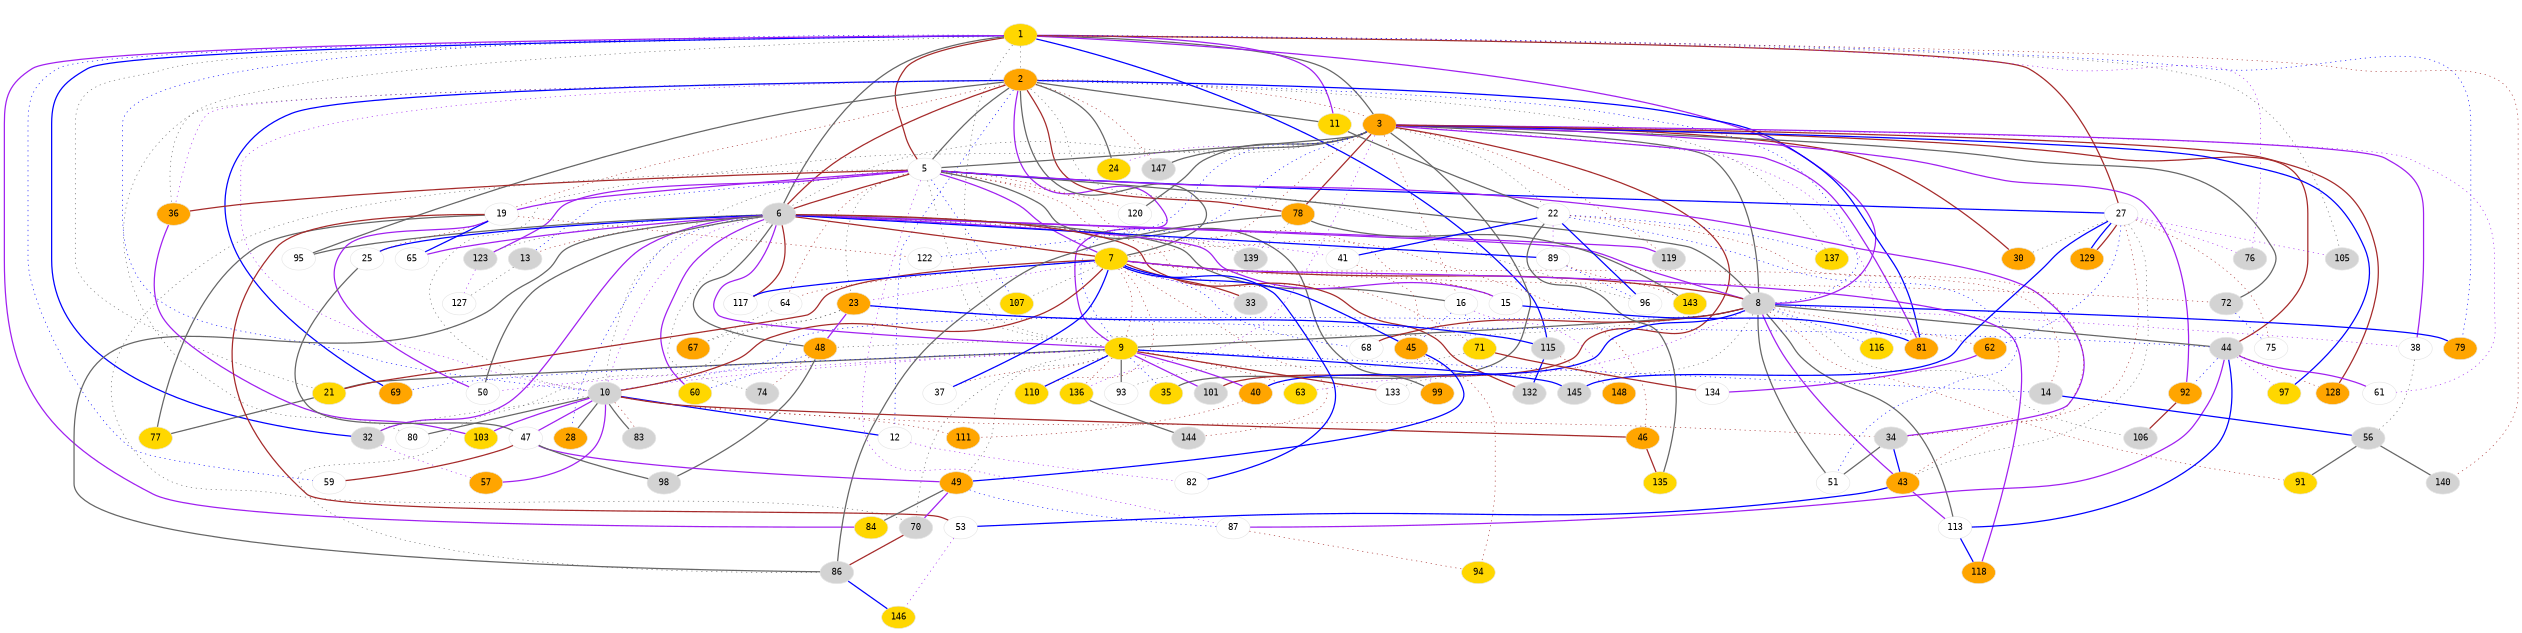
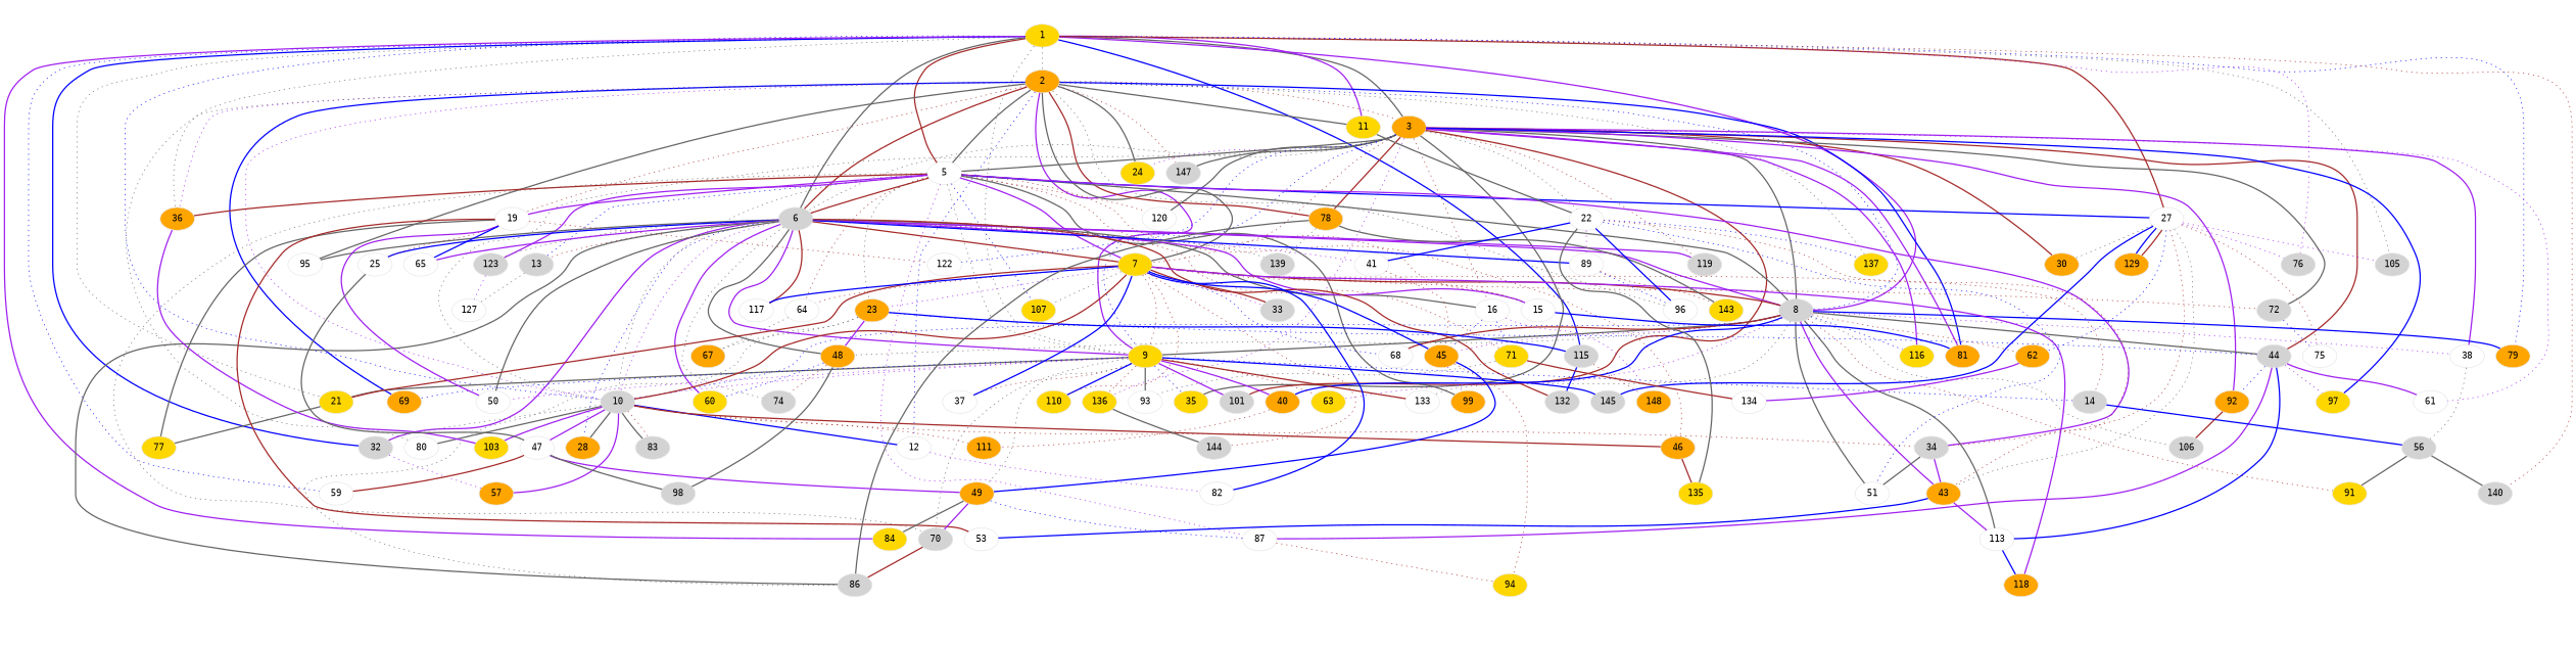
  graph {
    fontname="DejaVu Sans Mono"
    node [color=gray90 fillcolor=white fontname="DejaVu Sans Mono" style=filled]
    edge [color=gray40 fontname="DejaVu Sans Mono" style=bold]
    1 [fillcolor=gold super="+100"]
    2 [fillcolor=orange super="+18"]
    3 [fillcolor=orange super="+4"]
    5 [super="+88"]
    6 [fillcolor=lightgrey super="+26"]
    8 [fillcolor=lightgrey super="+54"]
    9 [fillcolor=gold super="+31"]
    10 [fillcolor=lightgrey super="+20"]
    11 [fillcolor=gold]
    21 [fillcolor=gold super="+42"]
    27 [super="+131"]
    32 [fillcolor=lightgrey super="+114"]
    36 [fillcolor=orange super="+55"]
    59
    76 [fillcolor=lightgrey]
    79 [fillcolor=orange]
    84 [fillcolor=gold]
    105 [fillcolor=lightgrey super="+121"]
    115 [fillcolor=lightgrey]
    140 [fillcolor=lightgrey]
    7 [fillcolor=gold super="+90"]
    12 [super="+66"]
    19 [super="+142"]
    24 [fillcolor=gold]
    69 [fillcolor=orange]
    78 [fillcolor=orange super="+112"]
    80
    81 [fillcolor=orange super="+104"]
    95
    137 [fillcolor=gold]
    147 [fillcolor=lightgrey]
    96
    22 [super="+29"]
    16 [super="+141"]
    30 [fillcolor=orange super="+108"]
    35 [fillcolor=gold]
    38 [super="+39"]
    44 [fillcolor=lightgrey super="+58"]
    61
    72 [fillcolor=lightgrey]
    92 [fillcolor=orange]
    97 [fillcolor=gold]
    101 [fillcolor=lightgrey]
    116 [fillcolor=gold]
    119 [fillcolor=lightgrey]
    120
    122
-   128 [fillcolor=orange]
    136 [fillcolor=gold]
    13 [fillcolor=lightgrey]
    15 [super="+17"]
    23 [fillcolor=orange super="+52"]
    34 [fillcolor=lightgrey super="+109"]
    46 [fillcolor=orange]
    64
    70 [fillcolor=lightgrey]
    87
    99 [fillcolor=orange]
    107 [fillcolor=gold]
    123 [fillcolor=lightgrey super="+126"]
    25
    28 [fillcolor=orange]
    41
    48 [fillcolor=orange super="+73"]
    50
    60 [fillcolor=gold]
    65
    71 [fillcolor=gold]
    74 [fillcolor=lightgrey]
    86 [fillcolor=lightgrey super="+149"]
    89
    117
    132 [fillcolor=lightgrey]
    139 [fillcolor=lightgrey]
    14 [fillcolor=lightgrey]
    33 [fillcolor=lightgrey]
    37
    45 [fillcolor=orange super="+85"]
    68
    82
    110 [fillcolor=gold]
    118 [fillcolor=orange]
    144 [fillcolor=lightgrey]
    40 [fillcolor=orange]
    43 [fillcolor=orange super="+124"]
    51 [super="+138"]
    62 [fillcolor=orange]
    63 [fillcolor=gold]
    91 [fillcolor=gold]
    106 [fillcolor=lightgrey]
    113 [super="+130"]
    133
    49 [fillcolor=orange super="+125"]
    93
    145 [fillcolor=lightgrey]
    47 [super="+102"]
    57 [fillcolor=orange]
    83 [fillcolor=lightgrey]
    103 [fillcolor=gold]
    111 [fillcolor=orange]
    77 [fillcolor=gold]
    75
    129 [fillcolor=orange]
    148 [fillcolor=orange]
    53
    135 [fillcolor=gold]
    143 [fillcolor=gold]
    56 [fillcolor=lightgrey]
    127
    67 [fillcolor=orange]
    94 [fillcolor=gold]
    98 [fillcolor=lightgrey]
    134
-   146 [fillcolor=gold]
    1 -- 2 [style=dotted]
    1 -- 3 [weight=2]
    1 -- 5 [color=brown]
    1 -- 6
    1 -- 8 [color=purple]
    1 -- 9 [style=dotted weight=2]
    1 -- 10 [color=blue style=dotted]
    1 -- 11 [color=purple]
    1 -- 21 [style=dotted]
    1 -- 27 [color=brown]
    1 -- 32 [color=blue]
    1 -- 36 [style=dotted]
    1 -- 59 [color=blue style=dotted]
    1 -- 76 [color=purple style=dotted]
    1 -- 79 [color=blue style=dotted]
    1 -- 84 [color=purple]
    1 -- 105 [style=dotted]
    1 -- 115 [color=blue]
    1 -- 140 [color=brown style=dotted]
    2 -- 3 [color=brown style=dotted weight=2]
    2 -- 5
    2 -- 6 [color=brown weight=2]
    2 -- 8 [color=blue style=dotted]
    2 -- 9 [color=purple]
    2 -- 10 [color=purple style=dotted]
    2 -- 11
    2 -- 36 [color=purple style=dotted]
    2 -- 7
    2 -- 12 [color=blue style=dotted]
    2 -- 19 [color=brown style=dotted]
    2 -- 24
    2 -- 69 [color=blue]
    2 -- 78 [color=brown]
    2 -- 80 [style=dotted]
    2 -- 81 [color=blue]
    2 -- 95
    2 -- 137 [style=dotted]
    2 -- 147 [color=brown style=dotted]
    2 -- 96 [style=dotted]
    3 -- 5 [weight=2]
    3 -- 6 [style=dotted weight=2]
    3 -- 8 [weight=2]
    3 -- 9 [color=blue style=dotted weight=2]
    3 -- 10 [style=dotted weight=3]
    3 -- 7 [color=brown style=dotted weight=2]
    3 -- 24 [color=purple style=dotted]
    3 -- 78 [color=brown]
    3 -- 81 [color=purple]
    3 -- 147
    3 -- 22 [style=dotted]
    3 -- 16 [color=brown style=dotted]
    3 -- 30 [color=brown weight=2]
    3 -- 35
    3 -- 38 [color=purple]
    3 -- 44 [color=brown]
    3 -- 61 [color=purple style=dotted]
    3 -- 72
    3 -- 92 [color=purple]
    3 -- 97 [color=blue]
    3 -- 101 [color=brown]
-   3 -- 116 [color=purple style=dotted]
+   3 -- 116 [color=purple]
    3 -- 119 [color=brown style=dotted]
    3 -- 120
    3 -- 122 [color=blue style=dotted]
-   3 -- 128 [color=brown]
    3 -- 136 [color=purple style=dotted]
    5 -- 6 [color=brown]
    5 -- 8
    5 -- 9 [style=dotted]
    5 -- 10 [style=dotted]
    5 -- 27 [color=blue]
    5 -- 36 [color=brown]
    5 -- 7 [color=purple]
    5 -- 19 [color=purple]
    5 -- 120 [color=brown style=dotted]
    5 -- 13 [color=blue style=dotted]
    5 -- 15 [color=brown style=dotted]
    5 -- 23 [style=dotted]
    5 -- 34 [color=purple]
    5 -- 46 [color=brown style=dotted]
    5 -- 64 [color=brown style=dotted]
    5 -- 70 [style=dotted]
    5 -- 87 [color=purple style=dotted]
    5 -- 99
    5 -- 107 [color=blue style=dotted]
    5 -- 123 [color=purple weight=2]
    6 -- 8 [color=purple weight=2]
    6 -- 9 [color=purple]
    6 -- 10 [color=purple style=dotted]
    6 -- 32 [color=purple]
    6 -- 7 [color=brown weight=2]
    6 -- 95
    6 -- 16
    6 -- 119 [color=purple]
    6 -- 13 [color=brown style=dotted]
    6 -- 15 [color=purple]
    6 -- 123 [style=dotted]
    6 -- 25 [color=blue]
    6 -- 28 [color=blue style=dotted]
    6 -- 41 [color=purple style=dotted]
    6 -- 48 [weight=2]
    6 -- 50
    6 -- 60 [color=purple]
    6 -- 65 [color=purple]
    6 -- 71 [color=brown style=dotted]
    6 -- 74 [style=dotted]
    6 -- 86
    6 -- 89 [color=blue]
    6 -- 117 [color=brown]
    6 -- 132 [color=brown]
    6 -- 139 [style=dotted]
    8 -- 9
    8 -- 10 [color=blue style=dotted]
    8 -- 79 [color=blue]
    8 -- 38 [color=purple style=dotted]
    8 -- 44
    8 -- 116 [color=blue style=dotted]
    8 -- 48 [style=dotted]
+   8 -- 45 [color=purple style=dotted]
    8 -- 68 [color=brown]
    8 -- 40 [color=blue]
    8 -- 43 [color=purple]
    8 -- 51
    8 -- 62 [color=brown style=dotted]
    8 -- 63 [color=purple style=dotted]
    8 -- 91 [color=brown style=dotted]
    8 -- 106 [style=dotted]
    8 -- 113
    8 -- 133 [style=dotted]
    9 -- 10 [color=purple style=dotted]
    9 -- 21
    9 -- 69 [color=blue style=dotted]
    9 -- 35 [color=blue style=dotted]
    9 -- 101 [color=purple]
    9 -- 136 [color=brown style=dotted]
    9 -- 70 [style=dotted]
    9 -- 50 [color=purple style=dotted]
    9 -- 14 [color=blue style=dotted]
    9 -- 37 [color=brown style=dotted]
    9 -- 110 [color=blue]
    9 -- 40 [color=purple]
    9 -- 63 [color=brown style=dotted]
    9 -- 133 [color=brown]
    9 -- 49 [style=dotted]
    9 -- 93
    9 -- 145 [color=blue]
    10 -- 32 [style=dotted]
    10 -- 12 [color=blue weight=2]
    10 -- 80
    10 -- 34 [color=brown style=dotted]
    10 -- 46 [color=brown]
    10 -- 28
    10 -- 47 [color=purple]
    10 -- 57 [color=purple]
    10 -- 83
    10 -- 83 [color=brown style=dotted]
    10 -- 103 [color=purple]
    10 -- 111 [color=brown style=dotted]
    11 -- 22
    21 -- 77
    27 -- 76 [color=purple style=dotted]
    27 -- 105 [color=purple style=dotted weight=2]
    27 -- 30 [style=dotted]
    27 -- 34 [color=brown style=dotted]
    27 -- 43 [style=dotted]
    27 -- 62 [color=blue style=dotted]
    27 -- 145 [color=blue]
    27 -- 75 [color=brown style=dotted]
    27 -- 129 [color=blue]
    27 -- 129 [color=brown]
    32 -- 57 [color=purple style=dotted]
    36 -- 103 [color=purple]
    115 -- 132 [color=blue]
    115 -- 148 [color=brown style=dotted]
    7 -- 8 [color=brown]
    7 -- 9 [color=brown style=dotted]
    7 -- 10 [color=brown]
    7 -- 21 [color=brown]
    7 -- 72 [color=brown style=dotted]
    7 -- 15 [color=brown style=dotted]
    7 -- 23 [color=purple style=dotted weight=2]
    7 -- 64 [color=brown style=dotted]
    7 -- 107 [style=dotted]
    7 -- 117 [color=blue]
    7 -- 14 [color=brown style=dotted]
    7 -- 33 [color=purple style=dotted]
    7 -- 33 [color=brown]
    7 -- 37 [color=blue]
    7 -- 45 [color=blue]
    7 -- 68 [color=blue style=dotted]
    7 -- 82 [color=blue]
    7 -- 110 [color=brown style=dotted]
    7 -- 118 [color=purple]
    7 -- 144 [color=brown style=dotted]
    12 -- 82 [color=purple style=dotted]
    19 -- 122 [color=brown style=dotted]
    19 -- 25 [color=brown style=dotted]
    19 -- 50 [color=purple]
    19 -- 65 [color=blue]
    19 -- 77
    19 -- 53 [color=brown]
    78 -- 86
    78 -- 139 [style=dotted]
    78 -- 143
    22 -- 137 [color=blue style=dotted]
    22 -- 96 [color=blue]
    22 -- 41 [color=blue]
    22 -- 89 [color=purple style=dotted]
    22 -- 43 [color=brown style=dotted]
    22 -- 51 [color=blue style=dotted]
    22 -- 135
    16 -- 71 [color=blue style=dotted]
    16 -- 45 [color=blue style=dotted]
    16 -- 148 [color=purple style=dotted]
    38 -- 56 [style=dotted]
    44 -- 61 [color=purple]
    44 -- 92 [color=blue style=dotted]
    44 -- 97 [color=purple style=dotted]
-   44 -- 128 [color=brown style=dotted]
    44 -- 87 [color=purple]
    44 -- 113 [color=blue]
    72 -- 75 [color=blue style=dotted]
    92 -- 106 [color=brown]
    136 -- 144
    13 -- 127 [style=dotted]
    15 -- 81 [color=blue]
    23 -- 115 [color=blue]
    23 -- 44 [color=blue style=dotted]
    23 -- 48 [color=purple]
    23 -- 86 [style=dotted]
    23 -- 67 [style=dotted]
-   34 -- 43 [color=blue]
+   34 -- 43 [color=purple]
    34 -- 51
    46 -- 135 [color=brown]
    64 -- 67 [style=dotted]
    70 -- 86 [color=brown]
    87 -- 94 [color=brown style=dotted]
    123 -- 127 [color=purple style=dotted]
    25 -- 47
    41 -- 45 [color=brown style=dotted]
    48 -- 60 [color=blue style=dotted]
    48 -- 74 [color=brown style=dotted]
    48 -- 98
    71 -- 93 [style=dotted]
    71 -- 134 [color=brown]
-   86 -- 146 [color=blue]
    89 -- 96 [color=blue style=dotted]
    89 -- 143 [color=brown style=dotted]
    14 -- 56 [color=blue]
    45 -- 99 [color=purple style=dotted]
    45 -- 49 [color=blue]
    45 -- 94 [color=brown style=dotted]
    40 -- 111 [color=brown style=dotted]
    43 -- 113 [color=purple]
    43 -- 53 [color=blue]
    62 -- 134 [color=purple]
    113 -- 118 [color=blue]
    49 -- 84
    49 -- 70 [color=purple]
    49 -- 87 [color=blue style=dotted]
    47 -- 59 [color=brown]
    47 -- 49 [color=purple]
    47 -- 98
-   53 -- 146 [color=purple style=dotted]
    56 -- 140
    56 -- 91
  }
